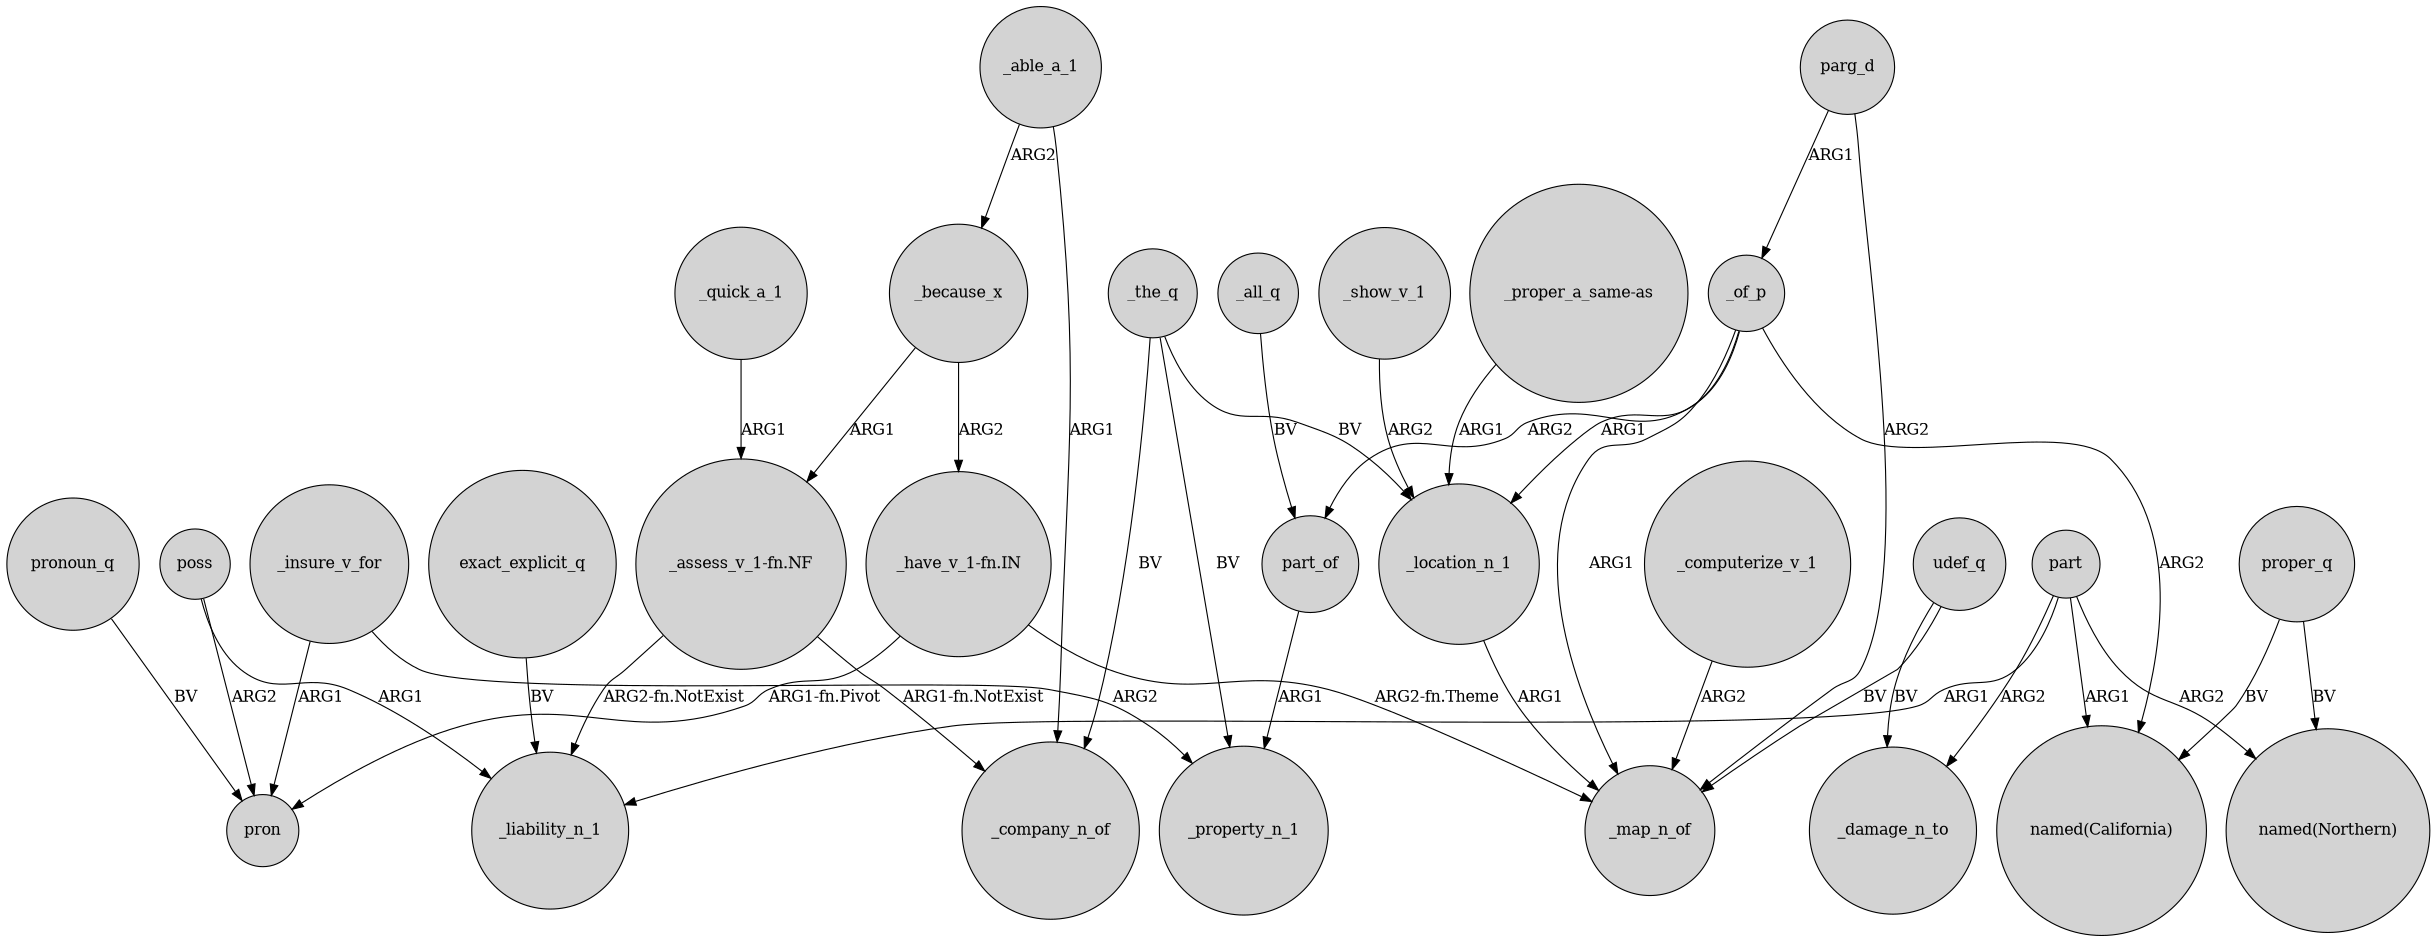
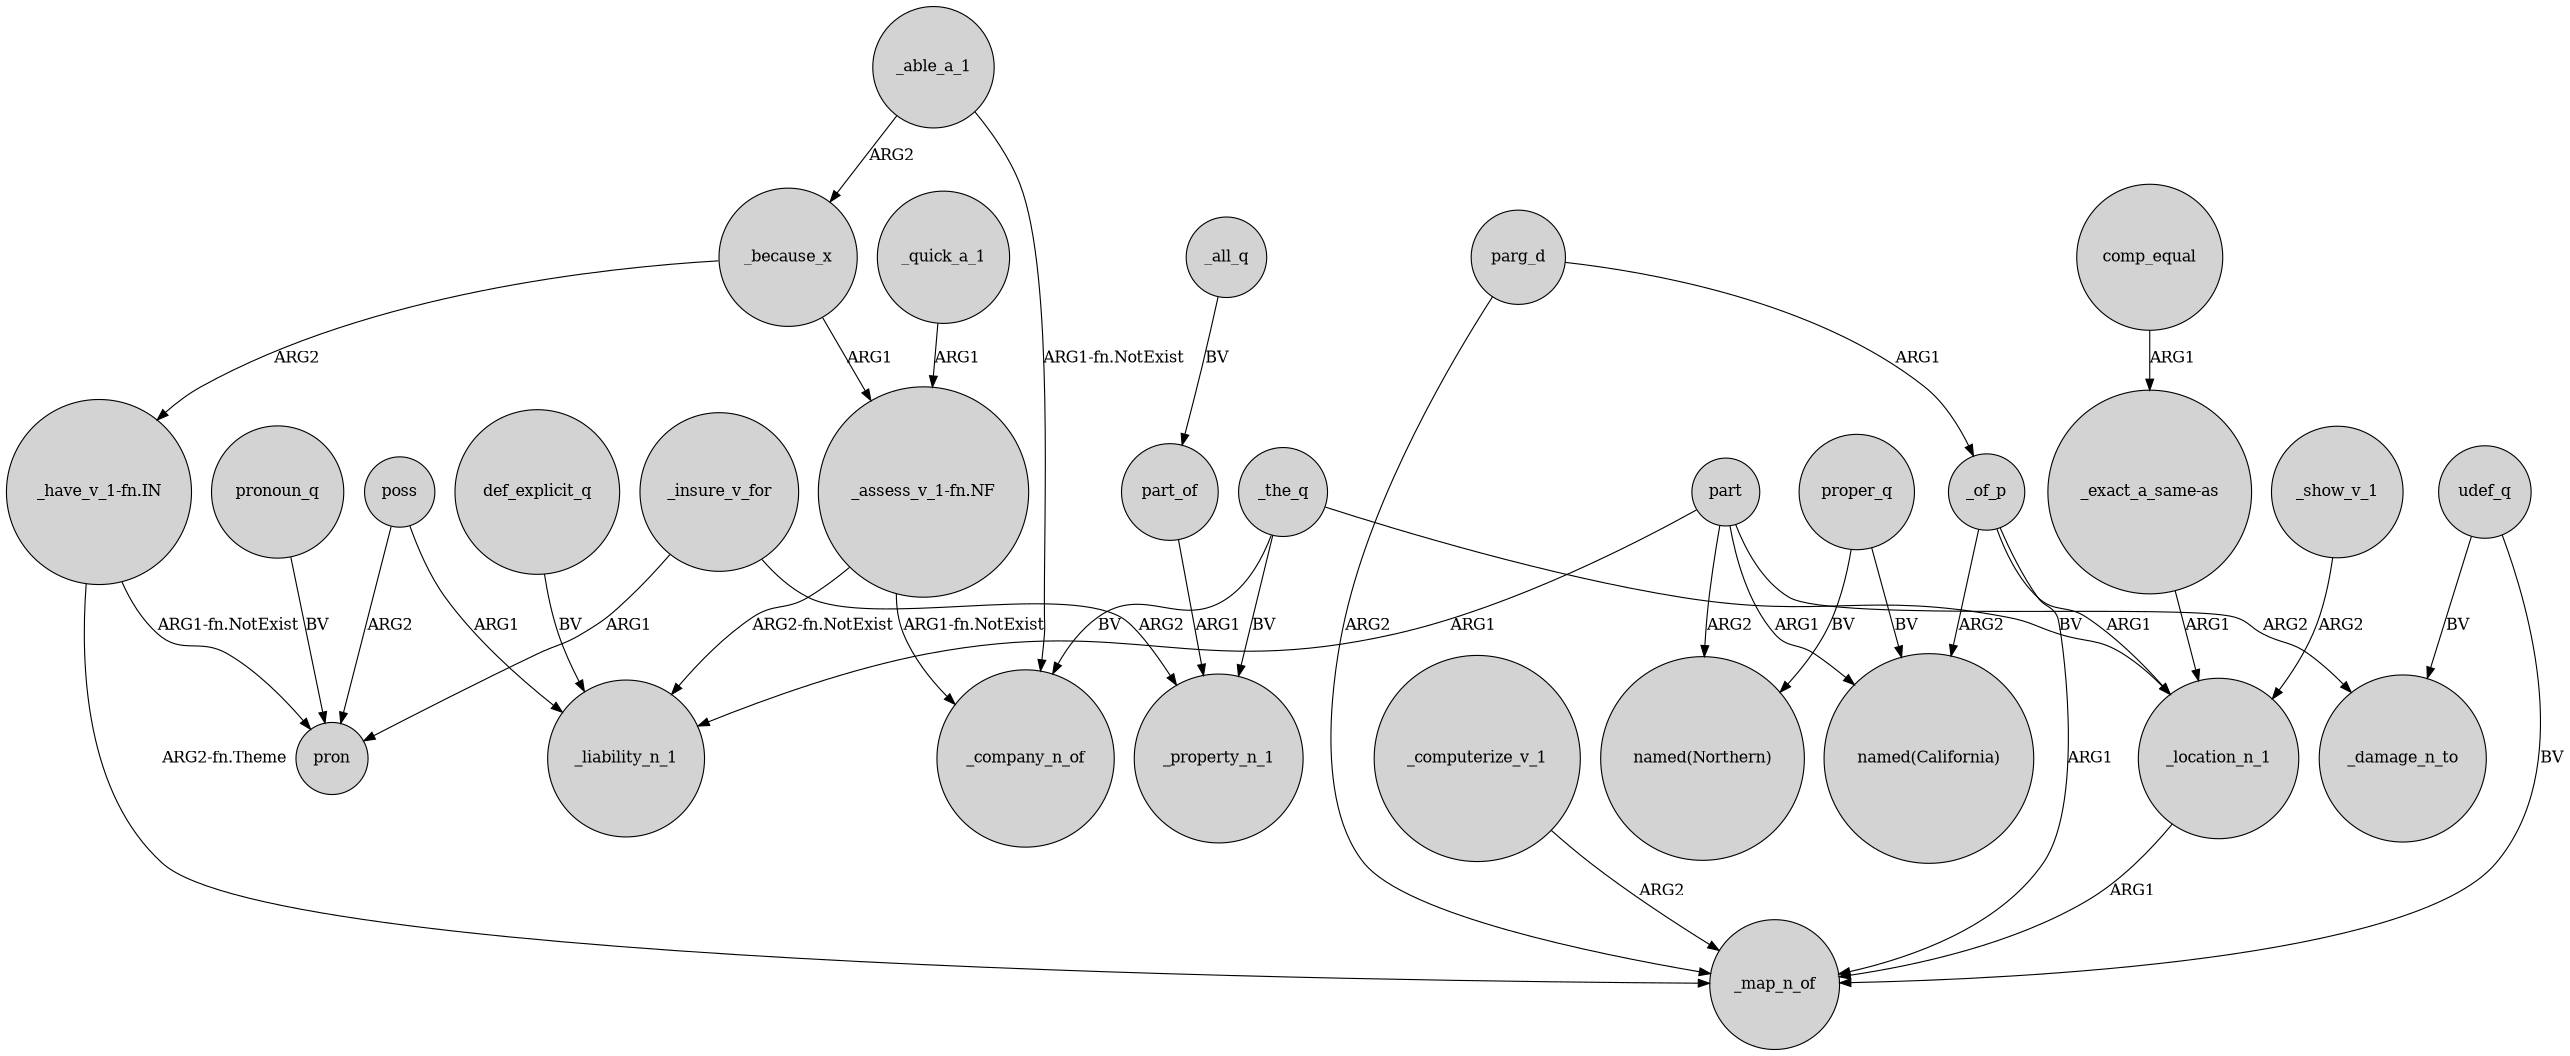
  digraph {
    node [shape=circle style=filled]
    _insure_v_for
    pron
    _property_n_1
    part_of
    _of_p
    "named(California)"
    _location_n_1
    _map_n_of
    _show_v_1
    poss
    _liability_n_1
    _all_q
    _because_x
    "_assess_v_1-fn.NF"
    "_have_v_1-fn.IN"
    _company_n_of
    _quick_a_1
    _able_a_1
    proper_q
    "named(Northern)"
    _computerize_v_1
    parg_d
    _the_q
    pronoun_q
    n25 [label=part]
    _damage_n_to
-   "_exact_a_same-as" [label="_proper_a_same-as"]
-   def_explicit_q [label=exact_explicit_q]
+   "_exact_a_same-as"
+   comp_equal
+   def_explicit_q
    udef_q
    _insure_v_for -> pron [label=ARG1]
    _insure_v_for -> _property_n_1 [label=ARG2]
    part_of -> _property_n_1 [label=ARG1]
-   _of_p -> part_of [label=ARG2]
    _of_p -> "named(California)" [label=ARG2]
    _of_p -> _location_n_1 [label=ARG1]
    _of_p -> _map_n_of [label=ARG1]
    _location_n_1 -> _map_n_of [label=ARG1]
    _show_v_1 -> _location_n_1 [label=ARG2]
    poss -> pron [label=ARG2]
    poss -> _liability_n_1 [label=ARG1]
    _all_q -> part_of [label=BV]
    _because_x -> "_assess_v_1-fn.NF" [label=ARG1]
    _because_x -> "_have_v_1-fn.IN" [label=ARG2]
    "_assess_v_1-fn.NF" -> _liability_n_1 [label="ARG2-fn.NotExist"]
    "_assess_v_1-fn.NF" -> _company_n_of [label="ARG1-fn.NotExist"]
-   "_have_v_1-fn.IN" -> pron [label="ARG1-fn.Pivot"]
+   "_have_v_1-fn.IN" -> pron [label="ARG1-fn.NotExist"]
    "_have_v_1-fn.IN" -> _map_n_of [label="ARG2-fn.Theme"]
    _quick_a_1 -> "_assess_v_1-fn.NF" [label=ARG1]
    _able_a_1 -> _because_x [label=ARG2]
-   _able_a_1 -> _company_n_of [label=ARG1]
+   _able_a_1 -> _company_n_of [label="ARG1-fn.NotExist"]
    proper_q -> "named(California)" [label=BV]
    proper_q -> "named(Northern)" [label=BV]
    _computerize_v_1 -> _map_n_of [label=ARG2]
    parg_d -> _of_p [label=ARG1]
    parg_d -> _map_n_of [label=ARG2]
    _the_q -> _property_n_1 [label=BV]
    _the_q -> _location_n_1 [label=BV]
    _the_q -> _company_n_of [label=BV]
    pronoun_q -> pron [label=BV]
    n25 -> "named(California)" [label=ARG1]
    n25 -> _liability_n_1 [label=ARG1]
    n25 -> "named(Northern)" [label=ARG2]
    n25 -> _damage_n_to [label=ARG2]
    "_exact_a_same-as" -> _location_n_1 [label=ARG1]
+   comp_equal -> "_exact_a_same-as" [label=ARG1]
    def_explicit_q -> _liability_n_1 [label=BV]
    udef_q -> _map_n_of [label=BV]
    udef_q -> _damage_n_to [label=BV]
  }
